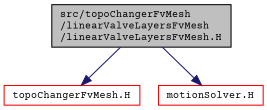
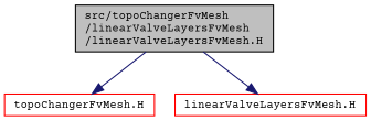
  digraph {
    fontname="Courier Prime"
    node [color=red fontname="Courier Prime" fontsize=10 shape=record]
    edge [color=midnightblue fontname="Courier Prime" fontsize=10 labelfontname=FreeSans labelfontsize=10 style=solid]
    n1 [color=black fillcolor=grey75 fontcolor=black height=0.2 label="src/topoChangerFvMesh\l/linearValveLayersFvMesh\l/linearValveLayersFvMesh.H" style=filled width=0.4]
    n2 [height=0.2 label="topoChangerFvMesh.H" width=0.4]
-   n3 [height=0.2 label="motionSolver.H" width=0.4]
+   n3 [height=0.2 label="linearValveLayersFvMesh.H" width=0.4]
    n1 -> n2
    n1 -> n3
  }
